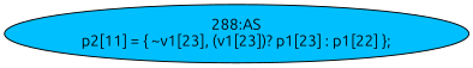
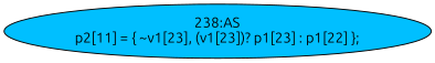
  strict digraph {
    rankdir=LR
    fontname=Ubuntu
-   n1 [ast="<pyverilog.vparser.ast.Assign object at 0x7f40784bd290>" def_var="['p2']" fillcolor=deepskyblue label="288:AS\np2[11] = { ~v1[23], (v1[23])? p1[23] : p1[22] };" statements="[]" style=filled typ=Assign use_var="['v1', 'v1', 'p1', 'p1']" fontname=Ubuntu]
+   n1 [ast="<pyverilog.vparser.ast.Assign object at 0x7f40784bd290>" def_var="['p2']" fillcolor=deepskyblue label="238:AS\np2[11] = { ~v1[23], (v1[23])? p1[23] : p1[22] };" statements="[]" style=filled typ=Assign use_var="['v1', 'v1', 'p1', 'p1']" fontname=Ubuntu]
  }
